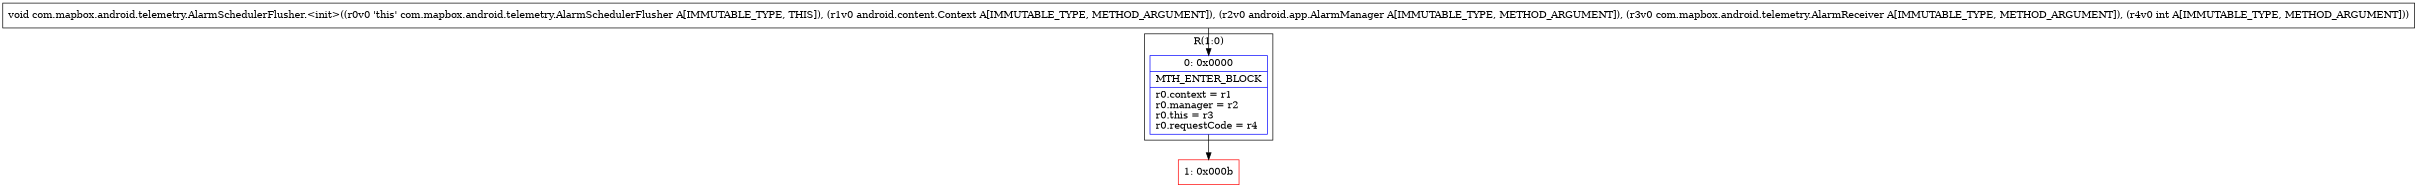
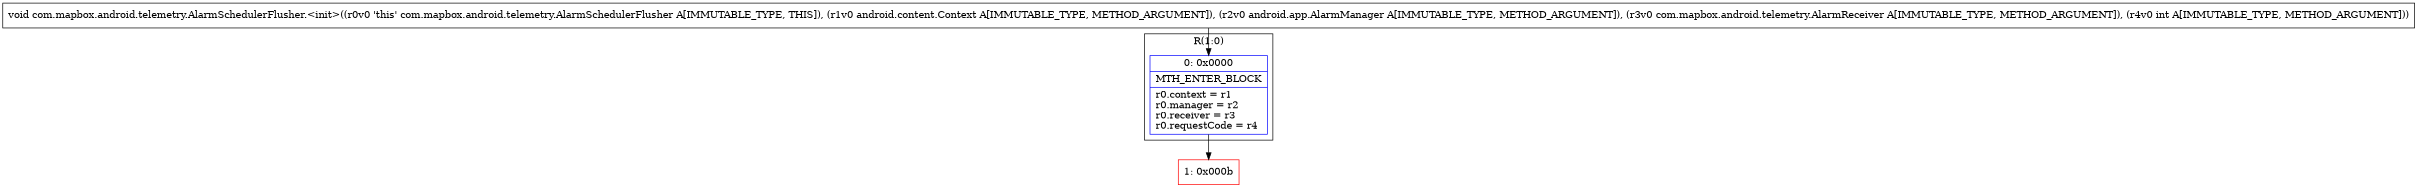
  digraph {
    node [shape=record]
-   n1 [color=blue label="{0\:\ 0x0000|MTH_ENTER_BLOCK\l|r0.context = r1\lr0.manager = r2\lr0.this = r3\lr0.requestCode = r4\l}"]
+   n1 [color=blue label="{0\:\ 0x0000|MTH_ENTER_BLOCK\l|r0.context = r1\lr0.manager = r2\lr0.receiver = r3\lr0.requestCode = r4\l}"]
    n2 [color=red label="{1\:\ 0x000b}"]
    n3 [label="{void com.mapbox.android.telemetry.AlarmSchedulerFlusher.\<init\>((r0v0 'this' com.mapbox.android.telemetry.AlarmSchedulerFlusher A[IMMUTABLE_TYPE, THIS]), (r1v0 android.content.Context A[IMMUTABLE_TYPE, METHOD_ARGUMENT]), (r2v0 android.app.AlarmManager A[IMMUTABLE_TYPE, METHOD_ARGUMENT]), (r3v0 com.mapbox.android.telemetry.AlarmReceiver A[IMMUTABLE_TYPE, METHOD_ARGUMENT]), (r4v0 int A[IMMUTABLE_TYPE, METHOD_ARGUMENT])) }"]
    subgraph cluster_1 {
      label="R(1:0)"
      n1
    }
    n1 -> n2
    n3 -> n1
  }
